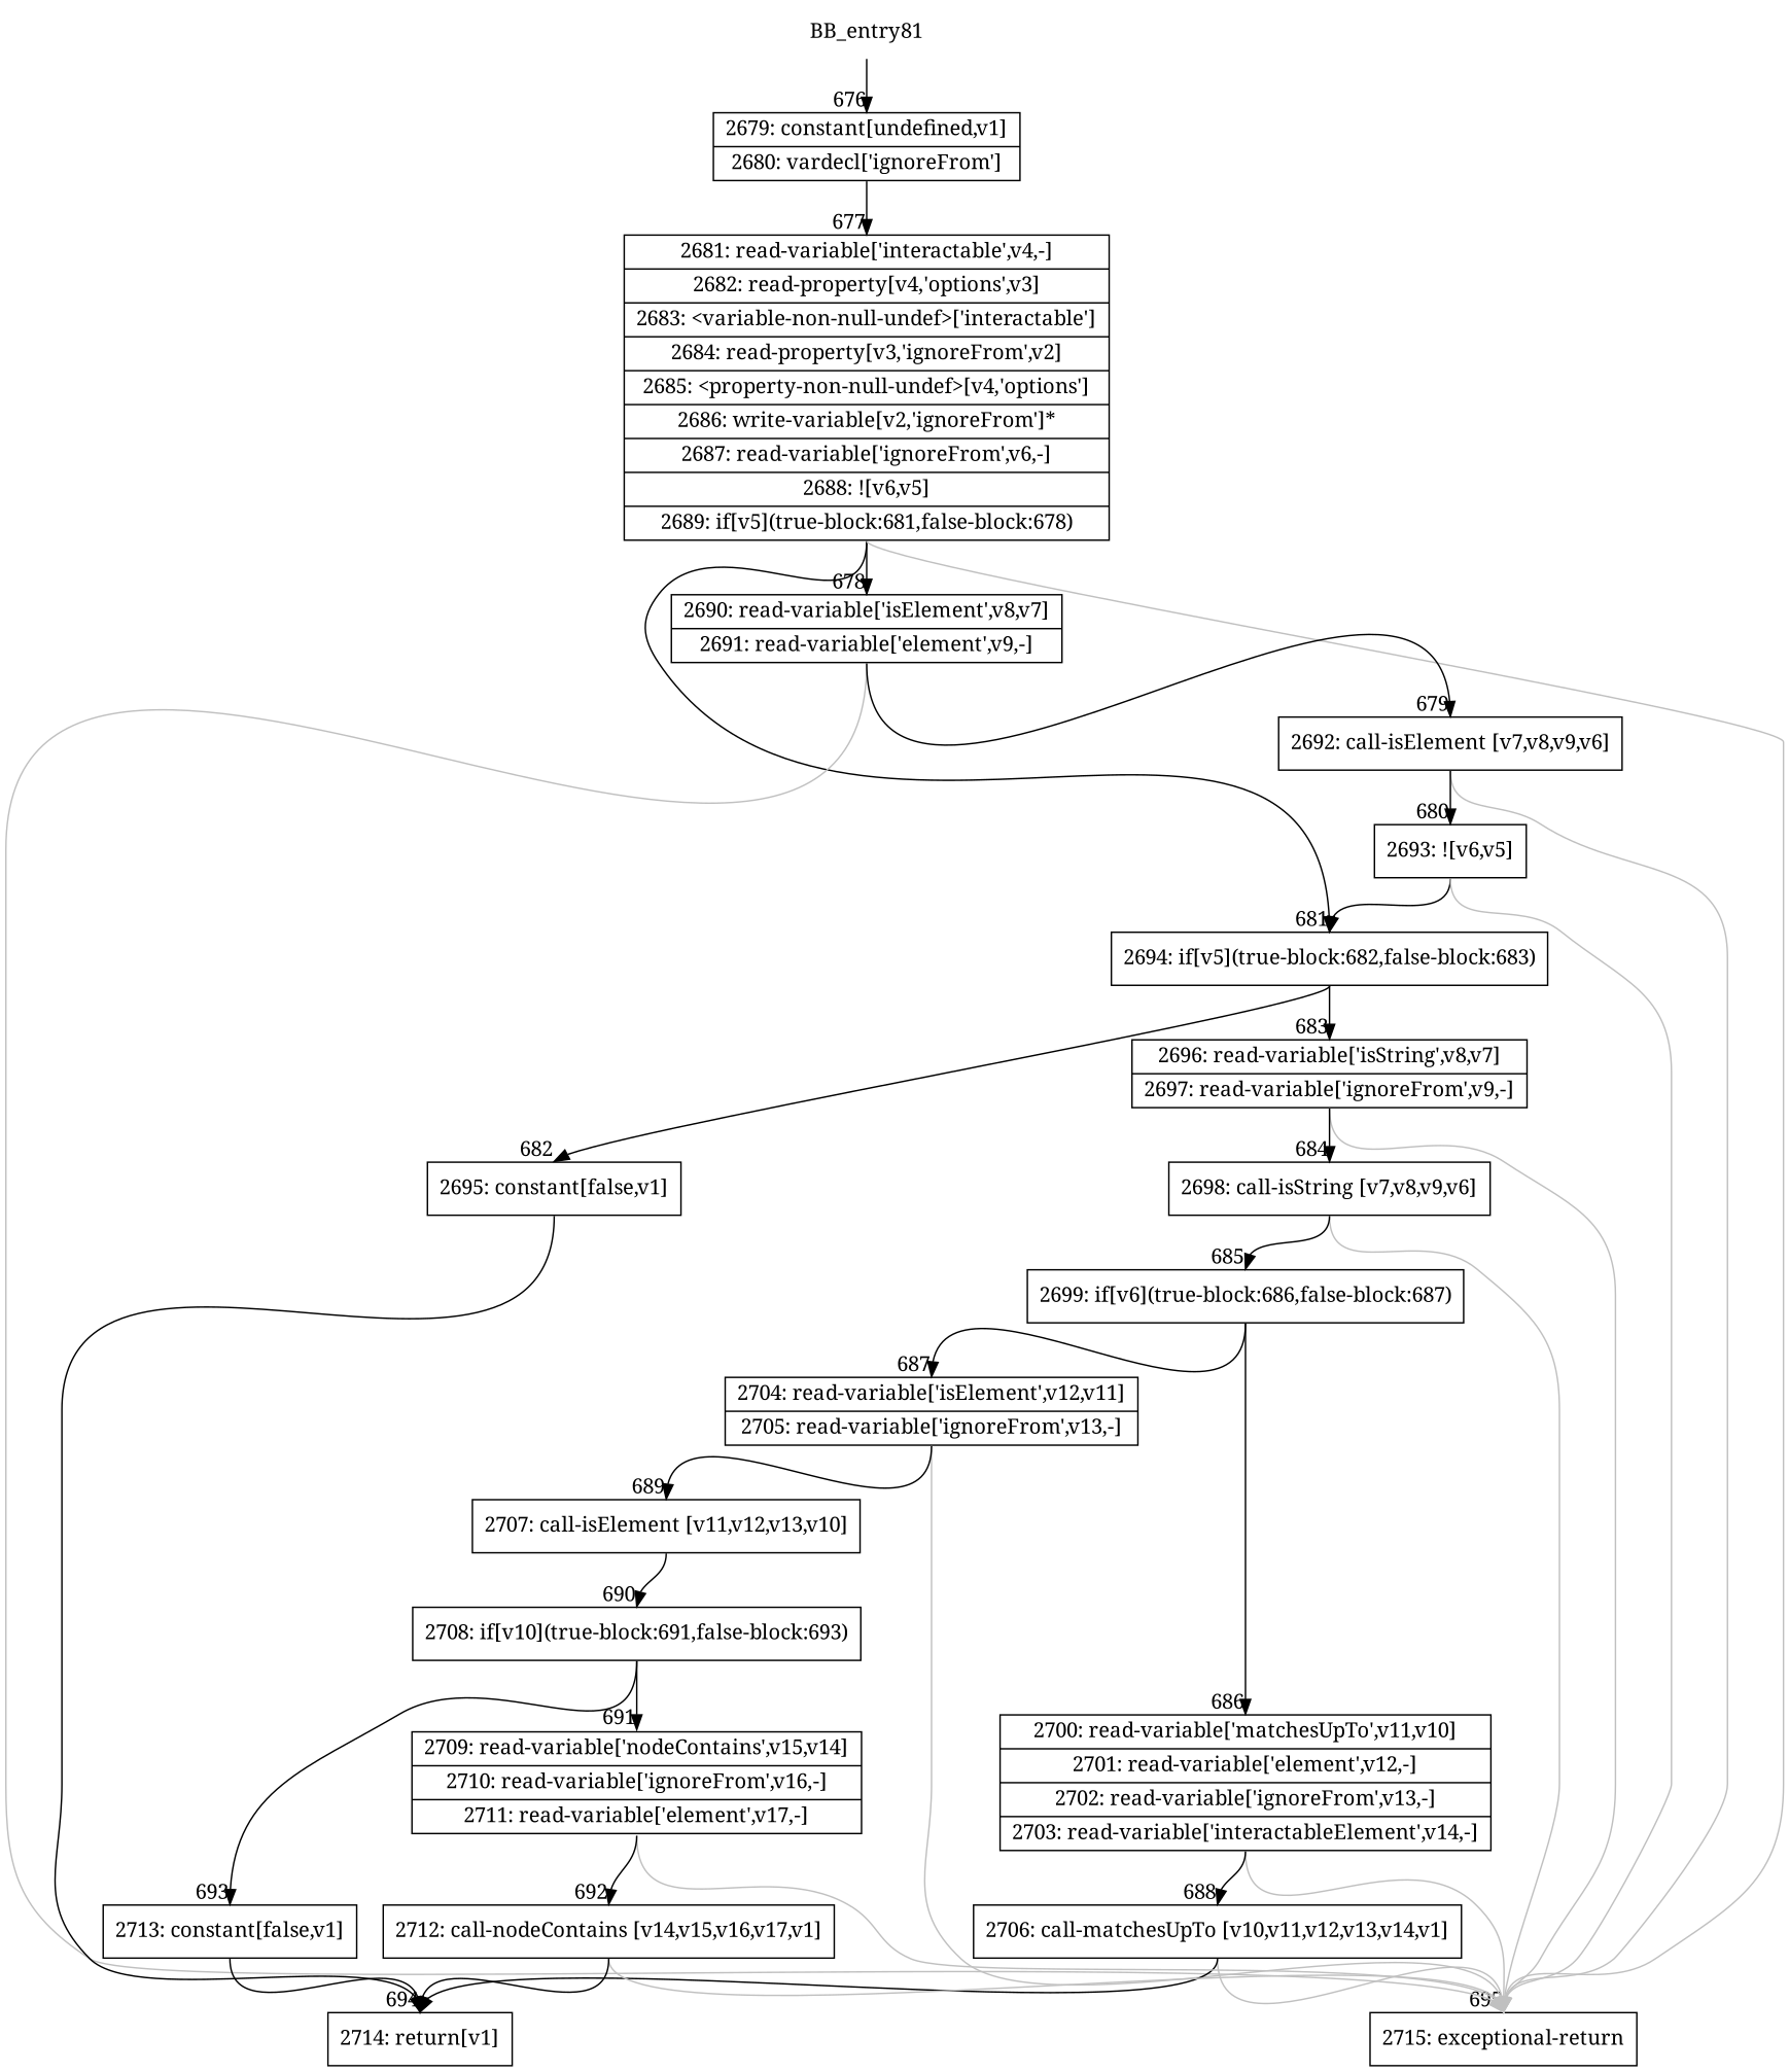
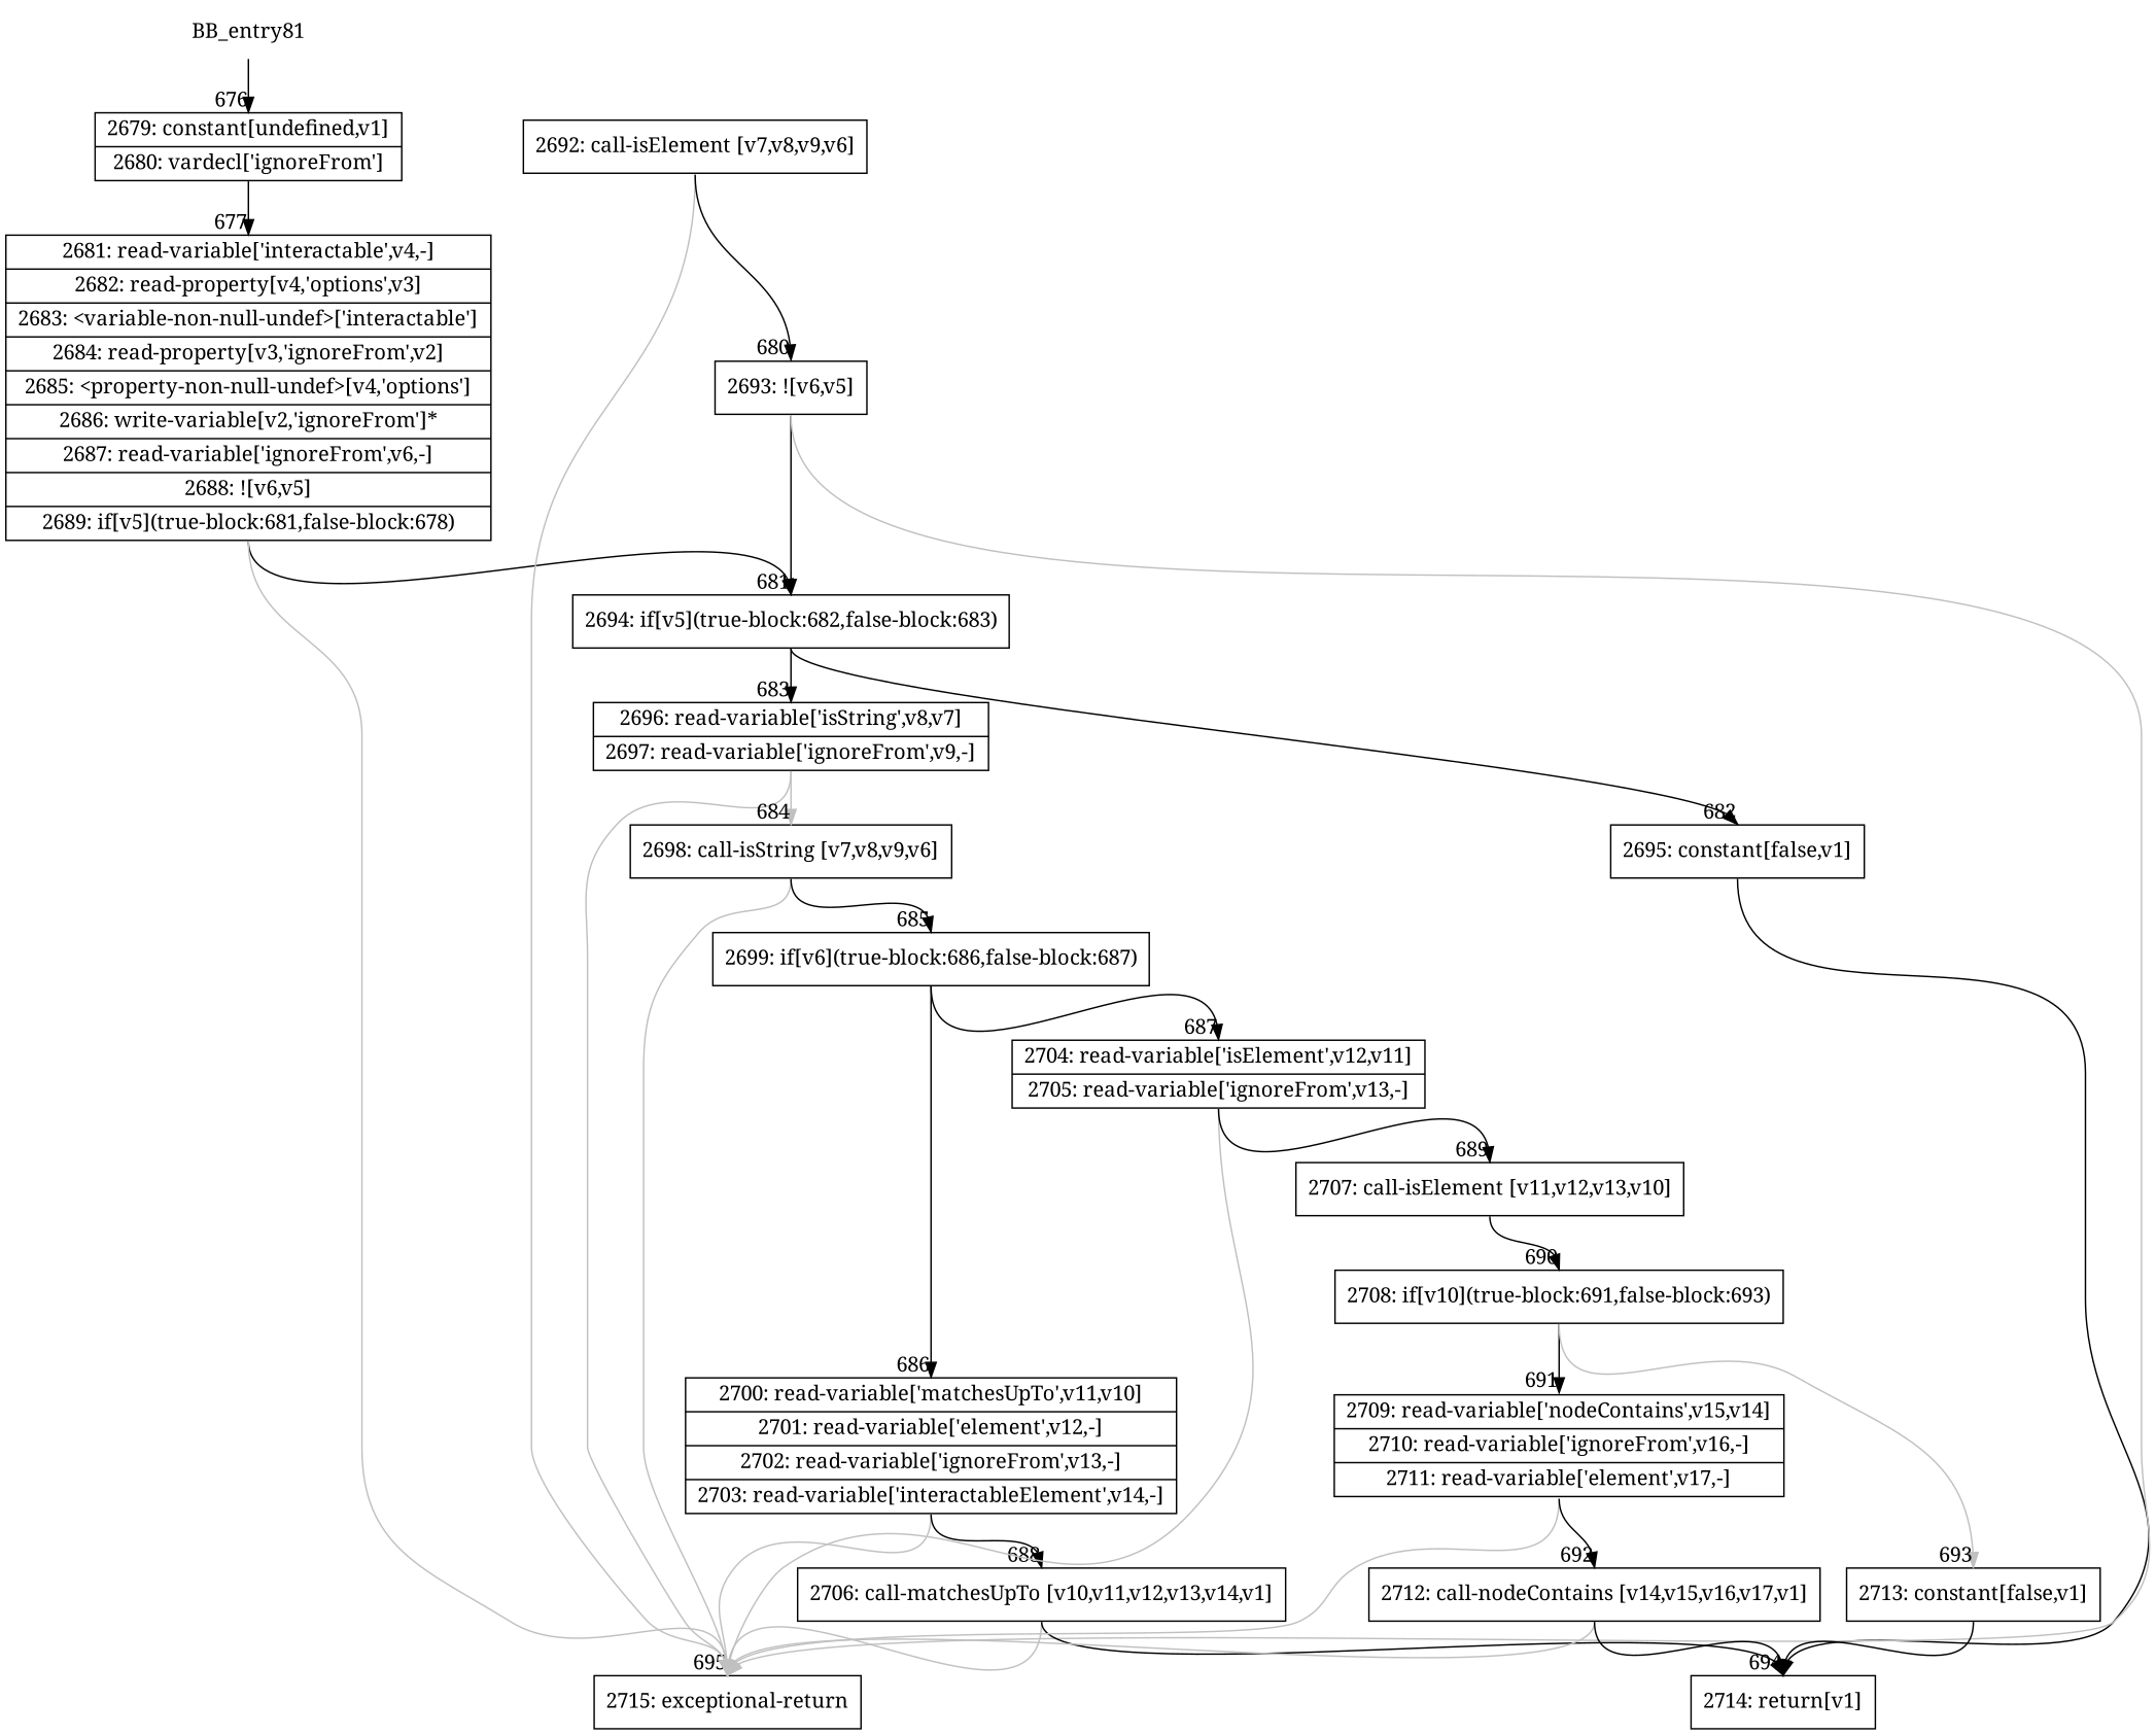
  digraph {
    fontname="Noto Serif"
    rankdir=TD
    node [fontname="Noto Serif" shape=record]
    edge [fontname="Noto Serif" headport=n tailport=s]
    n1 [label=BB_entry81 shape=none]
    n2 [label="{2679: constant[undefined,v1]|2680: vardecl['ignoreFrom']}"]
    n3 [label="{2681: read-variable['interactable',v4,-]|2682: read-property[v4,'options',v3]|2683: \<variable-non-null-undef\>['interactable']|2684: read-property[v3,'ignoreFrom',v2]|2685: \<property-non-null-undef\>[v4,'options']|2686: write-variable[v2,'ignoreFrom']*|2687: read-variable['ignoreFrom',v6,-]|2688: ![v6,v5]|2689: if[v5](true-block:681,false-block:678)}"]
    n4 [label="{2694: if[v5](true-block:682,false-block:683)}"]
-   n5 [label="{2690: read-variable['isElement',v8,v7]|2691: read-variable['element',v9,-]}"]
    n6 [label="{2715: exceptional-return}"]
    n7 [label="{2695: constant[false,v1]}"]
    n8 [label="{2696: read-variable['isString',v8,v7]|2697: read-variable['ignoreFrom',v9,-]}"]
    n9 [label="{2692: call-isElement [v7,v8,v9,v6]}"]
    n10 [label="{2714: return[v1]}"]
    n11 [label="{2698: call-isString [v7,v8,v9,v6]}"]
    n12 [label="{2693: ![v6,v5]}"]
    n13 [label="{2699: if[v6](true-block:686,false-block:687)}"]
    n14 [label="{2700: read-variable['matchesUpTo',v11,v10]|2701: read-variable['element',v12,-]|2702: read-variable['ignoreFrom',v13,-]|2703: read-variable['interactableElement',v14,-]}"]
    n15 [label="{2704: read-variable['isElement',v12,v11]|2705: read-variable['ignoreFrom',v13,-]}"]
    n16 [label="{2706: call-matchesUpTo [v10,v11,v12,v13,v14,v1]}"]
    n17 [label="{2707: call-isElement [v11,v12,v13,v10]}"]
    n18 [label="{2708: if[v10](true-block:691,false-block:693)}"]
    n19 [label="{2709: read-variable['nodeContains',v15,v14]|2710: read-variable['ignoreFrom',v16,-]|2711: read-variable['element',v17,-]}"]
    n20 [label="{2713: constant[false,v1]}"]
    n21 [label="{2712: call-nodeContains [v14,v15,v16,v17,v1]}"]
    n1 -> n2 [headlabel="    676"]
    n2 -> n3 [headlabel="      677"]
    n3 -> n4 [headlabel="      681"]
-   n3 -> n5 [headlabel="      678"]
    n3 -> n6 [color=gray headlabel="      695"]
    n4 -> n7 [headlabel="      682"]
    n4 -> n8 [headlabel="      683"]
-   n5 -> n6 [color=gray]
-   n5 -> n9 [headlabel="      679"]
    n7 -> n10 [headlabel="      694"]
    n8 -> n6 [color=gray]
-   n8 -> n11 [headlabel="      684"]
+   n8 -> n11 [headlabel="      684" color=gray]
    n9 -> n6 [color=gray]
    n9 -> n12 [headlabel="      680"]
    n11 -> n6 [color=gray]
    n11 -> n13 [headlabel="      685"]
    n12 -> n4
    n12 -> n6 [color=gray]
    n13 -> n14 [headlabel="      686"]
    n13 -> n15 [headlabel="      687"]
    n14 -> n6 [color=gray]
    n14 -> n16 [headlabel="      688"]
    n15 -> n6 [color=gray]
    n15 -> n17 [headlabel="      689"]
    n16 -> n6 [color=gray]
    n16 -> n10
    n17 -> n18 [headlabel="      690"]
    n18 -> n19 [headlabel="      691"]
-   n18 -> n20 [headlabel="      693"]
+   n18 -> n20 [headlabel="      693" color=gray]
    n19 -> n6 [color=gray]
    n19 -> n21 [headlabel="      692"]
    n20 -> n10
    n21 -> n6 [color=gray]
    n21 -> n10
  }
